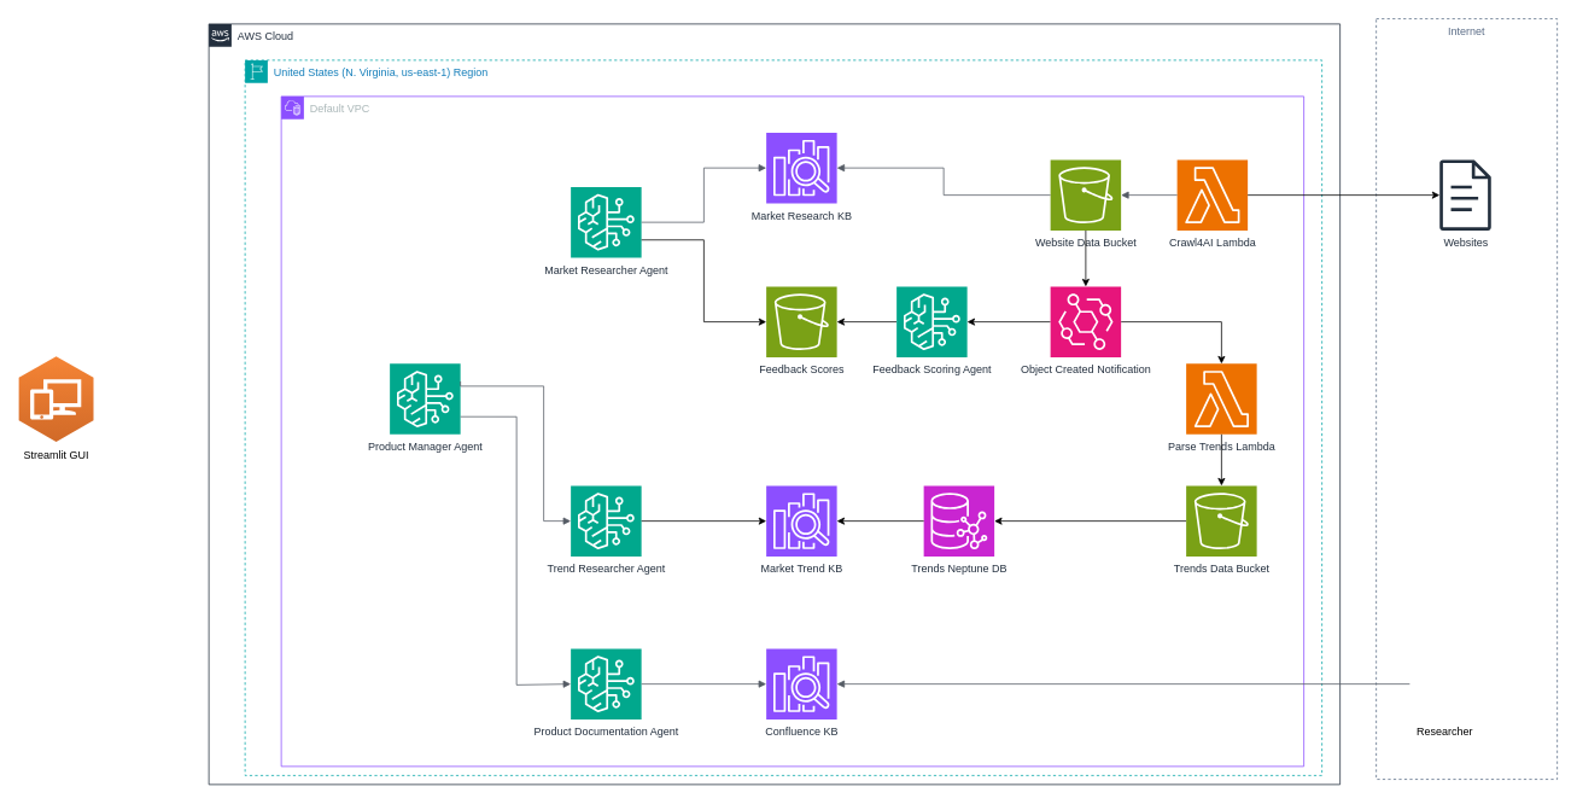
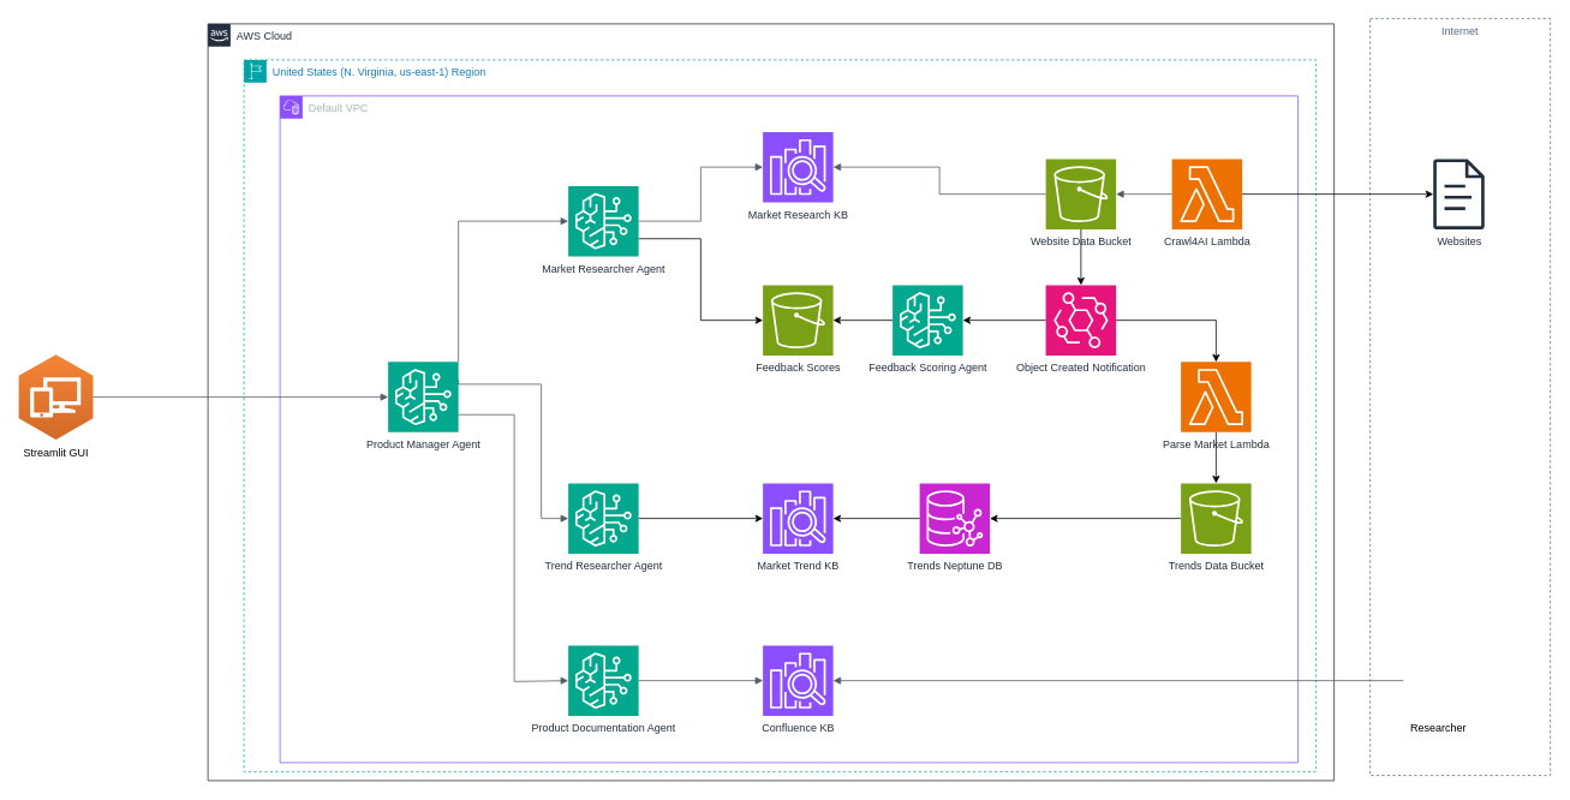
  <mxCell id="0" />
  <mxCell id="1" parent="0" />
  <mxCell id="2" value="AWS Cloud" style="points=[[0,0],[0.25,0],[0.5,0],[0.75,0],[1,0],[1,0.25],[1,0.5],[1,0.75],[1,1],[0.75,1],[0.5,1],[0.25,1],[0,1],[0,0.75],[0,0.5],[0,0.25]];outlineConnect=0;gradientColor=none;html=1;whiteSpace=wrap;fontSize=12;fontStyle=0;container=1;pointerEvents=0;collapsible=0;recursiveResize=0;shape=mxgraph.aws4.group;grIcon=mxgraph.aws4.group_aws_cloud_alt;strokeColor=#232F3E;fillColor=none;verticalAlign=top;align=left;spacingLeft=30;fontColor=#232F3E;dashed=0;" vertex="1" parent="1"><mxGeometry x="230" y="26" width="1250" height="840" as="geometry" /></mxCell>
  <mxCell id="3" value="United States (N. Virginia, us-east-1) Region" style="points=[[0,0],[0.25,0],[0.5,0],[0.75,0],[1,0],[1,0.25],[1,0.5],[1,0.75],[1,1],[0.75,1],[0.5,1],[0.25,1],[0,1],[0,0.75],[0,0.5],[0,0.25]];outlineConnect=0;gradientColor=none;html=1;whiteSpace=wrap;fontSize=12;fontStyle=0;container=1;pointerEvents=0;collapsible=0;recursiveResize=0;shape=mxgraph.aws4.group;grIcon=mxgraph.aws4.group_region;strokeColor=#00A4A6;fillColor=none;verticalAlign=top;align=left;spacingLeft=30;fontColor=#147EBA;dashed=1;" vertex="1" parent="2"><mxGeometry x="40" y="40" width="1190" height="790" as="geometry" /></mxCell>
  <mxCell id="4" value="Default VPC" style="points=[[0,0],[0.25,0],[0.5,0],[0.75,0],[1,0],[1,0.25],[1,0.5],[1,0.75],[1,1],[0.75,1],[0.5,1],[0.25,1],[0,1],[0,0.75],[0,0.5],[0,0.25]];outlineConnect=0;gradientColor=none;html=1;whiteSpace=wrap;fontSize=12;fontStyle=0;container=1;pointerEvents=0;collapsible=0;recursiveResize=0;shape=mxgraph.aws4.group;grIcon=mxgraph.aws4.group_vpc2;strokeColor=#8C4FFF;fillColor=none;verticalAlign=top;align=left;spacingLeft=30;fontColor=#AAB7B8;dashed=0;" vertex="1" parent="3"><mxGeometry x="40" y="40" width="1130" height="740" as="geometry" /></mxCell>
  <mxCell id="5" value="Product Manager Agent" style="sketch=0;points=[[0,0,0],[0.25,0,0],[0.5,0,0],[0.75,0,0],[1,0,0],[0,1,0],[0.25,1,0],[0.5,1,0],[0.75,1,0],[1,1,0],[0,0.25,0],[0,0.5,0],[0,0.75,0],[1,0.25,0],[1,0.5,0],[1,0.75,0]];outlineConnect=0;fontColor=#232F3E;fillColor=#01A88D;strokeColor=#ffffff;dashed=0;verticalLabelPosition=bottom;verticalAlign=top;align=center;html=1;fontSize=12;fontStyle=0;aspect=fixed;shape=mxgraph.aws4.resourceIcon;resIcon=mxgraph.aws4.bedrock;" vertex="1" parent="4"><mxGeometry x="120" y="295.25" width="78" height="78" as="geometry" /></mxCell>
  <mxCell id="6" value="Market Researcher Agent" style="sketch=0;points=[[0,0,0],[0.25,0,0],[0.5,0,0],[0.75,0,0],[1,0,0],[0,1,0],[0.25,1,0],[0.5,1,0],[0.75,1,0],[1,1,0],[0,0.25,0],[0,0.5,0],[0,0.75,0],[1,0.25,0],[1,0.5,0],[1,0.75,0]];outlineConnect=0;fontColor=#232F3E;fillColor=#01A88D;strokeColor=#ffffff;dashed=0;verticalLabelPosition=bottom;verticalAlign=top;align=center;html=1;fontSize=12;fontStyle=0;aspect=fixed;shape=mxgraph.aws4.resourceIcon;resIcon=mxgraph.aws4.bedrock;" vertex="1" parent="4"><mxGeometry x="320" y="100" width="78" height="78" as="geometry" /></mxCell>
+ <mxCell id="7" value="" style="edgeStyle=orthogonalEdgeStyle;html=1;endArrow=block;elbow=vertical;startArrow=none;endFill=1;strokeColor=#545B64;rounded=0;entryX=0;entryY=0.5;entryDx=0;entryDy=0;entryPerimeter=0;exitX=1;exitY=0;exitDx=0;exitDy=0;exitPerimeter=0;" edge="1" parent="4" source="5" target="6"><mxGeometry width="100" relative="1" as="geometry"><mxPoint x="-187" y="204" as="sourcePoint" /><mxPoint x="140" y="204" as="targetPoint" /></mxGeometry></mxCell>
  <mxCell id="8" value="Market Research KB" style="sketch=0;points=[[0,0,0],[0.25,0,0],[0.5,0,0],[0.75,0,0],[1,0,0],[0,1,0],[0.25,1,0],[0.5,1,0],[0.75,1,0],[1,1,0],[0,0.25,0],[0,0.5,0],[0,0.75,0],[1,0.25,0],[1,0.5,0],[1,0.75,0]];outlineConnect=0;fontColor=#232F3E;fillColor=#8C4FFF;strokeColor=#ffffff;dashed=0;verticalLabelPosition=bottom;verticalAlign=top;align=center;html=1;fontSize=12;fontStyle=0;aspect=fixed;shape=mxgraph.aws4.resourceIcon;resIcon=mxgraph.aws4.elasticsearch_service;" vertex="1" parent="4"><mxGeometry x="536" y="40" width="78" height="78" as="geometry" /></mxCell>
  <mxCell id="9" value="" style="edgeStyle=orthogonalEdgeStyle;html=1;endArrow=block;elbow=vertical;startArrow=none;endFill=1;strokeColor=#545B64;rounded=0;entryX=0;entryY=0.5;entryDx=0;entryDy=0;entryPerimeter=0;" edge="1" parent="4" source="6" target="8"><mxGeometry width="100" relative="1" as="geometry"><mxPoint x="179" y="165" as="sourcePoint" /><mxPoint x="330" y="149" as="targetPoint" /></mxGeometry></mxCell>
  <mxCell id="10" value="Product Documentation Agent" style="sketch=0;points=[[0,0,0],[0.25,0,0],[0.5,0,0],[0.75,0,0],[1,0,0],[0,1,0],[0.25,1,0],[0.5,1,0],[0.75,1,0],[1,1,0],[0,0.25,0],[0,0.5,0],[0,0.75,0],[1,0.25,0],[1,0.5,0],[1,0.75,0]];outlineConnect=0;fontColor=#232F3E;fillColor=#01A88D;strokeColor=#ffffff;dashed=0;verticalLabelPosition=bottom;verticalAlign=top;align=center;html=1;fontSize=12;fontStyle=0;aspect=fixed;shape=mxgraph.aws4.resourceIcon;resIcon=mxgraph.aws4.bedrock;" vertex="1" parent="4"><mxGeometry x="320" y="610" width="78" height="78" as="geometry" /></mxCell>
  <mxCell id="11" value="Confluence KB" style="sketch=0;points=[[0,0,0],[0.25,0,0],[0.5,0,0],[0.75,0,0],[1,0,0],[0,1,0],[0.25,1,0],[0.5,1,0],[0.75,1,0],[1,1,0],[0,0.25,0],[0,0.5,0],[0,0.75,0],[1,0.25,0],[1,0.5,0],[1,0.75,0]];outlineConnect=0;fontColor=#232F3E;fillColor=#8C4FFF;strokeColor=#ffffff;dashed=0;verticalLabelPosition=bottom;verticalAlign=top;align=center;html=1;fontSize=12;fontStyle=0;aspect=fixed;shape=mxgraph.aws4.resourceIcon;resIcon=mxgraph.aws4.elasticsearch_service;" vertex="1" parent="4"><mxGeometry x="536" y="610" width="78" height="78" as="geometry" /></mxCell>
  <mxCell id="12" style="edgeStyle=orthogonalEdgeStyle;rounded=0;orthogonalLoop=1;jettySize=auto;html=1;exitX=1;exitY=0.5;exitDx=0;exitDy=0;exitPerimeter=0;entryX=0.5;entryY=0;entryDx=0;entryDy=0;entryPerimeter=0;" edge="1" parent="4" source="33" target="24"><mxGeometry relative="1" as="geometry"><mxPoint x="889" y="250" as="sourcePoint" /><mxPoint x="1039" y="249" as="targetPoint" /></mxGeometry></mxCell>
  <mxCell id="13" value="Website Data Bucket" style="sketch=0;points=[[0,0,0],[0.25,0,0],[0.5,0,0],[0.75,0,0],[1,0,0],[0,1,0],[0.25,1,0],[0.5,1,0],[0.75,1,0],[1,1,0],[0,0.25,0],[0,0.5,0],[0,0.75,0],[1,0.25,0],[1,0.5,0],[1,0.75,0]];outlineConnect=0;fontColor=#232F3E;fillColor=#7AA116;strokeColor=#ffffff;dashed=0;verticalLabelPosition=bottom;verticalAlign=top;align=center;html=1;fontSize=12;fontStyle=0;aspect=fixed;shape=mxgraph.aws4.resourceIcon;resIcon=mxgraph.aws4.s3;" vertex="1" parent="4"><mxGeometry x="850" y="70" width="78" height="78" as="geometry" /></mxCell>
  <mxCell id="14" value="" style="edgeStyle=orthogonalEdgeStyle;html=1;endArrow=block;elbow=vertical;startArrow=none;endFill=1;strokeColor=#545B64;rounded=0;entryX=0;entryY=0.5;entryDx=0;entryDy=0;entryPerimeter=0;exitX=1;exitY=0.5;exitDx=0;exitDy=0;exitPerimeter=0;" edge="1" parent="4" source="10" target="11"><mxGeometry width="100" relative="1" as="geometry"><mxPoint x="408" y="279" as="sourcePoint" /><mxPoint x="530" y="279" as="targetPoint" /></mxGeometry></mxCell>
  <mxCell id="15" value="" style="edgeStyle=orthogonalEdgeStyle;html=1;endArrow=block;elbow=vertical;startArrow=none;endFill=1;strokeColor=#545B64;rounded=0;entryX=0;entryY=0.5;entryDx=0;entryDy=0;entryPerimeter=0;exitX=1;exitY=0.75;exitDx=0;exitDy=0;exitPerimeter=0;" edge="1" parent="4" source="5" target="10"><mxGeometry width="100" relative="1" as="geometry"><mxPoint x="189" y="305" as="sourcePoint" /><mxPoint x="330" y="279" as="targetPoint" /><Array as="points"><mxPoint x="260" y="354" /><mxPoint x="260" y="650" /><mxPoint x="320" y="650" /></Array></mxGeometry></mxCell>
  <mxCell id="16" value="" style="edgeStyle=orthogonalEdgeStyle;html=1;endArrow=block;elbow=vertical;startArrow=none;endFill=1;strokeColor=#545B64;rounded=0;entryX=1;entryY=0.5;entryDx=0;entryDy=0;entryPerimeter=0;exitX=0;exitY=0.5;exitDx=0;exitDy=0;exitPerimeter=0;" edge="1" parent="4" source="13" target="8"><mxGeometry width="100" relative="1" as="geometry"><mxPoint x="408" y="149" as="sourcePoint" /><mxPoint x="530" y="149" as="targetPoint" /></mxGeometry></mxCell>
  <mxCell id="17" value="Crawl4AI Lambda" style="sketch=0;points=[[0,0,0],[0.25,0,0],[0.5,0,0],[0.75,0,0],[1,0,0],[0,1,0],[0.25,1,0],[0.5,1,0],[0.75,1,0],[1,1,0],[0,0.25,0],[0,0.5,0],[0,0.75,0],[1,0.25,0],[1,0.5,0],[1,0.75,0]];outlineConnect=0;fontColor=#232F3E;fillColor=#ED7100;strokeColor=#ffffff;dashed=0;verticalLabelPosition=bottom;verticalAlign=top;align=center;html=1;fontSize=12;fontStyle=0;aspect=fixed;shape=mxgraph.aws4.resourceIcon;resIcon=mxgraph.aws4.lambda;" vertex="1" parent="4"><mxGeometry x="990" y="70" width="78" height="78" as="geometry" /></mxCell>
  <mxCell id="18" value="" style="edgeStyle=orthogonalEdgeStyle;html=1;endArrow=block;elbow=vertical;startArrow=none;endFill=1;strokeColor=#545B64;rounded=0;exitX=0;exitY=0.5;exitDx=0;exitDy=0;exitPerimeter=0;" edge="1" parent="4" source="17" target="13"><mxGeometry width="100" relative="1" as="geometry"><mxPoint x="720" y="149" as="sourcePoint" /><mxPoint x="608" y="149" as="targetPoint" /></mxGeometry></mxCell>
  <mxCell id="19" value="Trends Neptune DB" style="sketch=0;points=[[0,0,0],[0.25,0,0],[0.5,0,0],[0.75,0,0],[1,0,0],[0,1,0],[0.25,1,0],[0.5,1,0],[0.75,1,0],[1,1,0],[0,0.25,0],[0,0.5,0],[0,0.75,0],[1,0.25,0],[1,0.5,0],[1,0.75,0]];outlineConnect=0;fontColor=#232F3E;fillColor=#C925D1;strokeColor=#ffffff;dashed=0;verticalLabelPosition=bottom;verticalAlign=top;align=center;html=1;fontSize=12;fontStyle=0;aspect=fixed;shape=mxgraph.aws4.resourceIcon;resIcon=mxgraph.aws4.neptune;" vertex="1" parent="4"><mxGeometry x="710" y="430" width="78" height="78" as="geometry" /></mxCell>
  <mxCell id="20" value="Market Trend KB" style="sketch=0;points=[[0,0,0],[0.25,0,0],[0.5,0,0],[0.75,0,0],[1,0,0],[0,1,0],[0.25,1,0],[0.5,1,0],[0.75,1,0],[1,1,0],[0,0.25,0],[0,0.5,0],[0,0.75,0],[1,0.25,0],[1,0.5,0],[1,0.75,0]];outlineConnect=0;fontColor=#232F3E;fillColor=#8C4FFF;strokeColor=#ffffff;dashed=0;verticalLabelPosition=bottom;verticalAlign=top;align=center;html=1;fontSize=12;fontStyle=0;aspect=fixed;shape=mxgraph.aws4.resourceIcon;resIcon=mxgraph.aws4.elasticsearch_service;" vertex="1" parent="4"><mxGeometry x="536" y="430" width="78" height="78" as="geometry" /></mxCell>
  <mxCell id="21" style="edgeStyle=orthogonalEdgeStyle;rounded=0;orthogonalLoop=1;jettySize=auto;html=1;exitX=0;exitY=0.5;exitDx=0;exitDy=0;exitPerimeter=0;entryX=1;entryY=0.5;entryDx=0;entryDy=0;entryPerimeter=0;" edge="1" parent="4" source="19" target="20"><mxGeometry relative="1" as="geometry" /></mxCell>
  <mxCell id="22" style="edgeStyle=orthogonalEdgeStyle;rounded=0;orthogonalLoop=1;jettySize=auto;html=1;exitX=0;exitY=0.5;exitDx=0;exitDy=0;exitPerimeter=0;entryX=1;entryY=0.5;entryDx=0;entryDy=0;entryPerimeter=0;" edge="1" parent="4" source="23" target="19"><mxGeometry relative="1" as="geometry"><mxPoint x="759" y="230" as="targetPoint" /></mxGeometry></mxCell>
  <mxCell id="23" value="Trends Data Bucket" style="sketch=0;points=[[0,0,0],[0.25,0,0],[0.5,0,0],[0.75,0,0],[1,0,0],[0,1,0],[0.25,1,0],[0.5,1,0],[0.75,1,0],[1,1,0],[0,0.25,0],[0,0.5,0],[0,0.75,0],[1,0.25,0],[1,0.5,0],[1,0.75,0]];outlineConnect=0;fontColor=#232F3E;fillColor=#7AA116;strokeColor=#ffffff;dashed=0;verticalLabelPosition=bottom;verticalAlign=top;align=center;html=1;fontSize=12;fontStyle=0;aspect=fixed;shape=mxgraph.aws4.resourceIcon;resIcon=mxgraph.aws4.s3;" vertex="1" parent="4"><mxGeometry x="1000" y="430" width="78" height="78" as="geometry" /></mxCell>
- <mxCell id="24" value="Parse Trends Lambda" style="sketch=0;points=[[0,0,0],[0.25,0,0],[0.5,0,0],[0.75,0,0],[1,0,0],[0,1,0],[0.25,1,0],[0.5,1,0],[0.75,1,0],[1,1,0],[0,0.25,0],[0,0.5,0],[0,0.75,0],[1,0.25,0],[1,0.5,0],[1,0.75,0]];outlineConnect=0;fontColor=#232F3E;fillColor=#ED7100;strokeColor=#ffffff;dashed=0;verticalLabelPosition=bottom;verticalAlign=top;align=center;html=1;fontSize=12;fontStyle=0;aspect=fixed;shape=mxgraph.aws4.resourceIcon;resIcon=mxgraph.aws4.lambda;" vertex="1" parent="4"><mxGeometry x="1000" y="295.25" width="78" height="78" as="geometry" /></mxCell>
+ <mxCell id="24" value="Parse Market Lambda" style="sketch=0;points=[[0,0,0],[0.25,0,0],[0.5,0,0],[0.75,0,0],[1,0,0],[0,1,0],[0.25,1,0],[0.5,1,0],[0.75,1,0],[1,1,0],[0,0.25,0],[0,0.5,0],[0,0.75,0],[1,0.25,0],[1,0.5,0],[1,0.75,0]];outlineConnect=0;fontColor=#232F3E;fillColor=#ED7100;strokeColor=#ffffff;dashed=0;verticalLabelPosition=bottom;verticalAlign=top;align=center;html=1;fontSize=12;fontStyle=0;aspect=fixed;shape=mxgraph.aws4.resourceIcon;resIcon=mxgraph.aws4.lambda;" vertex="1" parent="4"><mxGeometry x="1000" y="295.25" width="78" height="78" as="geometry" /></mxCell>
  <mxCell id="25" style="edgeStyle=orthogonalEdgeStyle;rounded=0;orthogonalLoop=1;jettySize=auto;html=1;exitX=0.5;exitY=1;exitDx=0;exitDy=0;exitPerimeter=0;entryX=0.5;entryY=0;entryDx=0;entryDy=0;entryPerimeter=0;" edge="1" parent="4" source="24" target="23"><mxGeometry relative="1" as="geometry" /></mxCell>
  <mxCell id="26" value="Trend Researcher Agent" style="sketch=0;points=[[0,0,0],[0.25,0,0],[0.5,0,0],[0.75,0,0],[1,0,0],[0,1,0],[0.25,1,0],[0.5,1,0],[0.75,1,0],[1,1,0],[0,0.25,0],[0,0.5,0],[0,0.75,0],[1,0.25,0],[1,0.5,0],[1,0.75,0]];outlineConnect=0;fontColor=#232F3E;fillColor=#01A88D;strokeColor=#ffffff;dashed=0;verticalLabelPosition=bottom;verticalAlign=top;align=center;html=1;fontSize=12;fontStyle=0;aspect=fixed;shape=mxgraph.aws4.resourceIcon;resIcon=mxgraph.aws4.bedrock;" vertex="1" parent="4"><mxGeometry x="320" y="430" width="78" height="78" as="geometry" /></mxCell>
  <mxCell id="27" style="edgeStyle=orthogonalEdgeStyle;rounded=0;orthogonalLoop=1;jettySize=auto;html=1;exitX=1;exitY=0.5;exitDx=0;exitDy=0;exitPerimeter=0;entryX=0;entryY=0.5;entryDx=0;entryDy=0;entryPerimeter=0;" edge="1" parent="4" source="26" target="20"><mxGeometry relative="1" as="geometry" /></mxCell>
  <mxCell id="28" value="" style="edgeStyle=orthogonalEdgeStyle;html=1;endArrow=block;elbow=vertical;startArrow=none;endFill=1;strokeColor=#545B64;rounded=0;entryX=0;entryY=0.5;entryDx=0;entryDy=0;entryPerimeter=0;exitX=1;exitY=0.25;exitDx=0;exitDy=0;exitPerimeter=0;" edge="1" parent="4" source="5" target="26"><mxGeometry width="100" relative="1" as="geometry"><mxPoint x="208" y="364" as="sourcePoint" /><mxPoint x="330" y="499" as="targetPoint" /><Array as="points"><mxPoint x="198" y="320" /><mxPoint x="290" y="320" /><mxPoint x="290" y="469" /></Array></mxGeometry></mxCell>
  <mxCell id="29" style="edgeStyle=orthogonalEdgeStyle;rounded=0;orthogonalLoop=1;jettySize=auto;html=1;exitX=0.5;exitY=1;exitDx=0;exitDy=0;exitPerimeter=0;entryX=0.5;entryY=0;entryDx=0;entryDy=0;entryPerimeter=0;" edge="1" parent="4" source="13" target="33"><mxGeometry relative="1" as="geometry"><mxPoint x="758" y="227" as="targetPoint" /></mxGeometry></mxCell>
  <mxCell id="30" style="edgeStyle=orthogonalEdgeStyle;rounded=0;orthogonalLoop=1;jettySize=auto;html=1;exitX=0;exitY=0.5;exitDx=0;exitDy=0;exitPerimeter=0;" edge="1" parent="4" source="31" target="34"><mxGeometry relative="1" as="geometry" /></mxCell>
  <mxCell id="31" value="Feedback Scoring Agent" style="sketch=0;points=[[0,0,0],[0.25,0,0],[0.5,0,0],[0.75,0,0],[1,0,0],[0,1,0],[0.25,1,0],[0.5,1,0],[0.75,1,0],[1,1,0],[0,0.25,0],[0,0.5,0],[0,0.75,0],[1,0.25,0],[1,0.5,0],[1,0.75,0]];outlineConnect=0;fontColor=#232F3E;fillColor=#01A88D;strokeColor=#ffffff;dashed=0;verticalLabelPosition=bottom;verticalAlign=top;align=center;html=1;fontSize=12;fontStyle=0;aspect=fixed;shape=mxgraph.aws4.resourceIcon;resIcon=mxgraph.aws4.bedrock;" vertex="1" parent="4"><mxGeometry x="680" y="210" width="78" height="78" as="geometry" /></mxCell>
  <mxCell id="32" style="edgeStyle=orthogonalEdgeStyle;rounded=0;orthogonalLoop=1;jettySize=auto;html=1;exitX=0;exitY=0.5;exitDx=0;exitDy=0;exitPerimeter=0;entryX=1;entryY=0.5;entryDx=0;entryDy=0;entryPerimeter=0;" edge="1" parent="4" source="33" target="31"><mxGeometry relative="1" as="geometry"><mxPoint x="719" y="188" as="sourcePoint" /></mxGeometry></mxCell>
  <mxCell id="33" value="Object Created Notification" style="sketch=0;points=[[0,0,0],[0.25,0,0],[0.5,0,0],[0.75,0,0],[1,0,0],[0,1,0],[0.25,1,0],[0.5,1,0],[0.75,1,0],[1,1,0],[0,0.25,0],[0,0.5,0],[0,0.75,0],[1,0.25,0],[1,0.5,0],[1,0.75,0]];outlineConnect=0;fontColor=#232F3E;fillColor=#E7157B;strokeColor=#ffffff;dashed=0;verticalLabelPosition=bottom;verticalAlign=top;align=center;html=1;fontSize=12;fontStyle=0;aspect=fixed;shape=mxgraph.aws4.resourceIcon;resIcon=mxgraph.aws4.eventbridge;" vertex="1" parent="4"><mxGeometry x="850" y="210" width="78" height="78" as="geometry" /></mxCell>
  <mxCell id="34" value="Feedback Scores" style="sketch=0;points=[[0,0,0],[0.25,0,0],[0.5,0,0],[0.75,0,0],[1,0,0],[0,1,0],[0.25,1,0],[0.5,1,0],[0.75,1,0],[1,1,0],[0,0.25,0],[0,0.5,0],[0,0.75,0],[1,0.25,0],[1,0.5,0],[1,0.75,0]];outlineConnect=0;fontColor=#232F3E;fillColor=#7AA116;strokeColor=#ffffff;dashed=0;verticalLabelPosition=bottom;verticalAlign=top;align=center;html=1;fontSize=12;fontStyle=0;aspect=fixed;shape=mxgraph.aws4.resourceIcon;resIcon=mxgraph.aws4.s3;" vertex="1" parent="4"><mxGeometry x="536" y="210" width="78" height="78" as="geometry" /></mxCell>
  <mxCell id="35" style="edgeStyle=orthogonalEdgeStyle;rounded=0;orthogonalLoop=1;jettySize=auto;html=1;exitX=1;exitY=0.75;exitDx=0;exitDy=0;exitPerimeter=0;entryX=0;entryY=0.5;entryDx=0;entryDy=0;entryPerimeter=0;" edge="1" parent="4" source="6" target="34"><mxGeometry relative="1" as="geometry" /></mxCell>
  <mxCell id="36" value="Streamlit GUI" style="outlineConnect=0;dashed=0;verticalLabelPosition=bottom;verticalAlign=top;align=center;html=1;shape=mxgraph.aws3.workspaces;fillColor=#D16A28;gradientColor=#F58435;gradientDirection=north;" vertex="1" parent="1"><mxGeometry x="20" y="393" width="82.5" height="94.5" as="geometry" /></mxCell>
+ <mxCell id="37" value="" style="edgeStyle=orthogonalEdgeStyle;html=1;endArrow=block;elbow=vertical;startArrow=none;endFill=1;strokeColor=#545B64;rounded=0;entryX=0;entryY=0.5;entryDx=0;entryDy=0;entryPerimeter=0;exitX=1;exitY=0.5;exitDx=0;exitDy=0;exitPerimeter=0;" edge="1" parent="1" source="36" target="5"><mxGeometry width="100" relative="1" as="geometry"><mxPoint x="81" y="164" as="sourcePoint" /><mxPoint x="81" y="263" as="targetPoint" /></mxGeometry></mxCell>
  <mxCell id="38" value="Internet" style="fillColor=none;strokeColor=#5A6C86;dashed=1;verticalAlign=top;fontStyle=0;fontColor=#5A6C86;whiteSpace=wrap;html=1;" vertex="1" parent="1"><mxGeometry x="1520" y="20.25" width="200" height="840" as="geometry" /></mxCell>
  <mxCell id="39" value="Researcher" style="shape=image;verticalLabelPosition=bottom;labelBackgroundColor=default;verticalAlign=top;aspect=fixed;imageAspect=0;image=https://img.icons8.com/color/512/atlassian-confluence.png;" vertex="1" parent="1"><mxGeometry x="1557" y="716" width="78" height="78" as="geometry" /></mxCell>
  <mxCell id="40" value="" style="edgeStyle=orthogonalEdgeStyle;html=1;endArrow=block;elbow=vertical;startArrow=none;endFill=1;strokeColor=#545B64;rounded=0;entryX=1;entryY=0.5;entryDx=0;entryDy=0;entryPerimeter=0;exitX=0;exitY=0.5;exitDx=0;exitDy=0;" edge="1" parent="1" source="39" target="11"><mxGeometry width="100" relative="1" as="geometry"><mxPoint x="718" y="385" as="sourcePoint" /><mxPoint x="840" y="385" as="targetPoint" /></mxGeometry></mxCell>
  <mxCell id="41" value="Websites" style="sketch=0;outlineConnect=0;fontColor=#232F3E;gradientColor=none;fillColor=#232F3D;strokeColor=none;dashed=0;verticalLabelPosition=bottom;verticalAlign=top;align=center;html=1;fontSize=12;fontStyle=0;aspect=fixed;pointerEvents=1;shape=mxgraph.aws4.document;" vertex="1" parent="1"><mxGeometry x="1590" y="176" width="57" height="78" as="geometry" /></mxCell>
  <mxCell id="42" style="edgeStyle=orthogonalEdgeStyle;rounded=0;orthogonalLoop=1;jettySize=auto;html=1;exitX=1;exitY=0.5;exitDx=0;exitDy=0;exitPerimeter=0;" edge="1" parent="1" source="17" target="41"><mxGeometry relative="1" as="geometry" /></mxCell>
